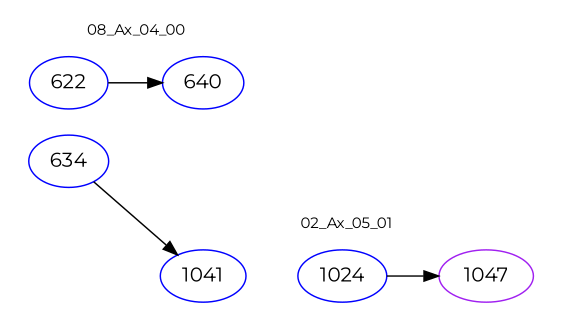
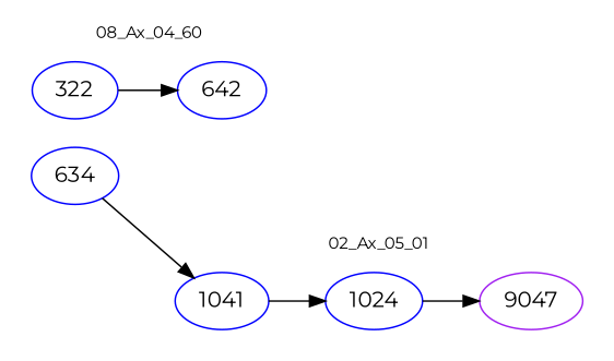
  digraph {
    fontname=Montserrat
    rankdir=LR
    node [color=blue fontname=Montserrat]
    edge [color=black fontname=Montserrat]
    n1 [label=1041]
    n2 [label=1024]
-   n3 [color=purple label=1047]
+   n3 [color=purple label=9047]
    n4 [label=634]
-   n5 [label=622]
-   n6 [label=640]
+   n5 [label=322]
+   n6 [label=642]
    subgraph cluster_1 {
      color=white
      fontsize=10
      label="02_Ax_05_01"
      n1
      n2
      n3
    }
    subgraph cluster_2 {
      color=white
      fontsize=10
-     label="08_Ax_04_00"
+     label="08_Ax_04_60"
      n4
      n5
      n6
    }
+   n1 -> n2
    n2 -> n3
    n4 -> n1
    n5 -> n6
  }
